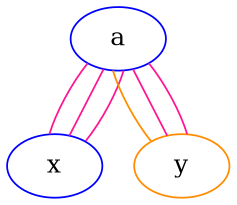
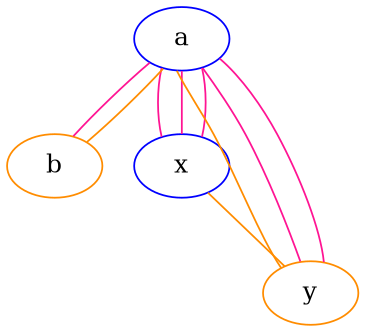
  graph {
    node [color=blue shape=ellipse]
    edge [color=deeppink]
    a
+   b [color=darkorange]
    x
    y [color=darkorange]
+   a -- b
    a -- x
    a -- x
    a -- x
    a -- y [color=darkorange]
    a -- y
    a -- y
+   b -- a [color=darkorange]
+   x -- y [color=darkorange w=5.0]
  }
